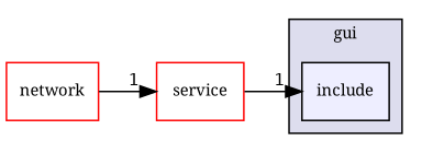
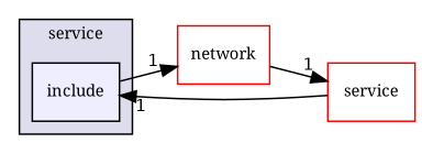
  digraph {
    compound=true
    fontname="Noto Serif"
    rankdir=LR
    node [fontname="Noto Serif" fontsize=10 shape=box color=red]
    edge [fontname="Noto Serif" headlabel=1 labeldistance=1.5 labelfontname=Helvetica labelfontsize=10]
    n1 [fillcolor="#eeeeff" label=include pencolor=black style=filled color=""]
    n2 [label=network]
    n3 [label=service]
    subgraph cluster_1 {
      bgcolor="#ddddee"
      fontsize=10
-     label=gui
+     label=service
      pencolor=black
      n1
    }
+   n1 -> n2
    n2 -> n3
    n3 -> n1
  }
